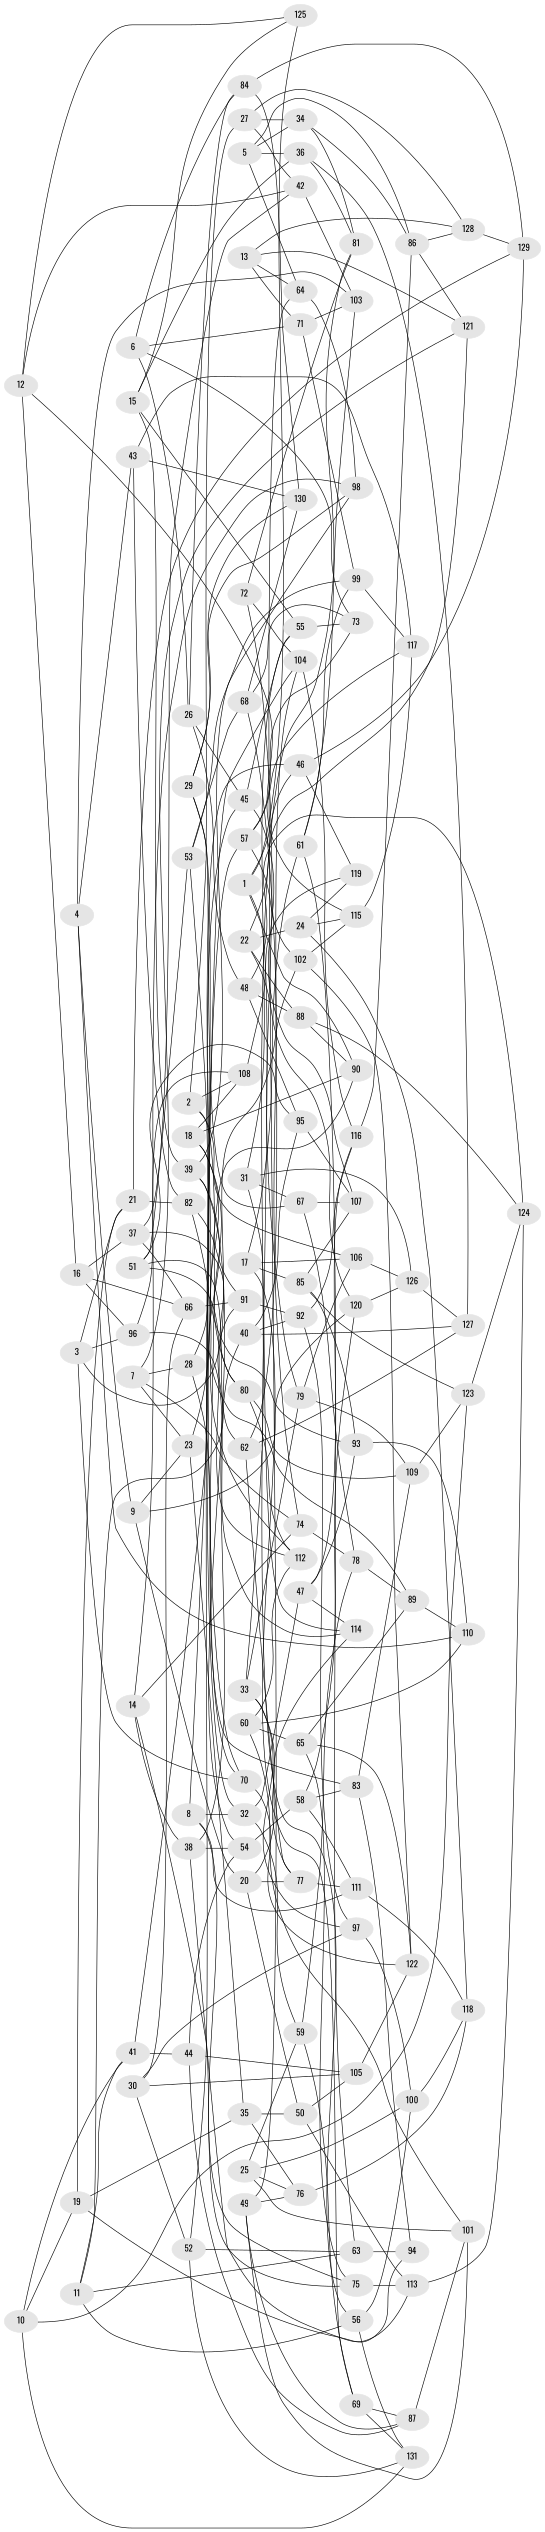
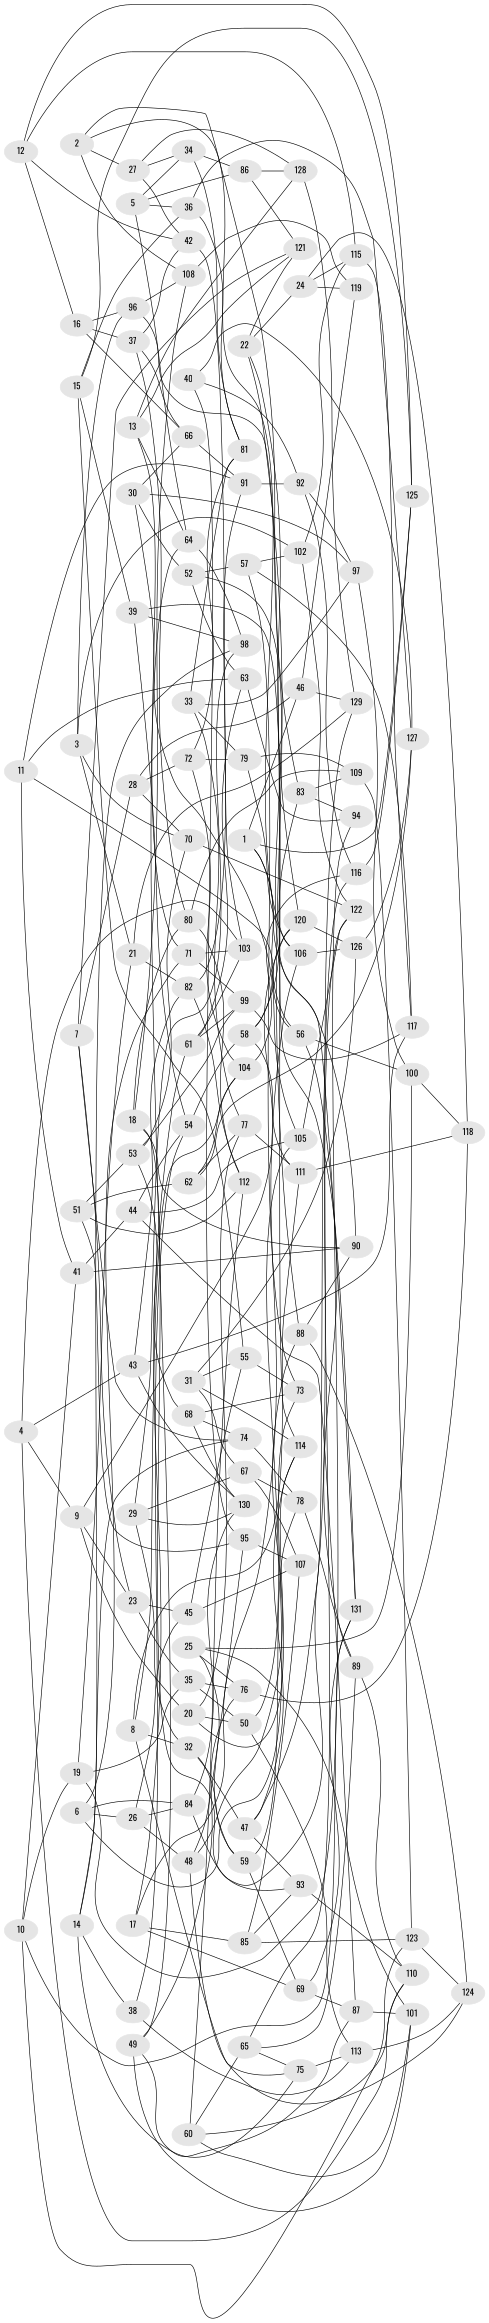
  graph {
    fontname=Oswald
    rankdir=LR
    node [color=gray90 fontname=Oswald style=filled]
    edge [fontname=Oswald]
    1
    46
    56
    90
    125
    129
    119
    131
    100
    2
    27
    83
    106
    108
    34
    42
    128
    94
    109
    126
    3
    21
    70
    96
    102
    82
    122
    114
    115
    4
    9
    43
    103
    110
    23
    20
    120
    130
    117
    5
    36
    64
    86
    81
    127
    98
    121
    6
    26
    71
    73
    84
    45
    48
    99
    7
    28
    74
    35
    72
    78
    8
    32
    75
    104
    111
    59
    47
    113
    116
    118
    50
    77
    10
    19
    41
    123
    44
    124
    11
    63
    91
    92
    12
    16
    37
    66
    13
    14
    38
    40
    54
    15
    39
    55
    89
    80
    17
    61
    69
    85
    87
    93
    107
    18
    112
    76
    105
    22
    24
    88
    25
    101
    95
    79
    29
    67
    30
    52
    97
    57
    31
    33
    58
    49
    51
    53
    62
    68
    60
    65
    1 -- 46
    1 -- 56
    1 -- 90
    1 -- 125
    46 -- 129
    46 -- 119
    56 -- 131
    56 -- 100
    100 -- 118
    2 -- 27
    2 -- 83
    2 -- 106
    2 -- 108
    27 -- 34
    27 -- 42
    27 -- 128
    83 -- 94
    83 -- 109
    106 -- 126
    108 -- 119
    34 -- 86
    34 -- 81
    42 -- 103
    128 -- 129
    109 -- 123
    126 -- 127
    3 -- 21
    3 -- 70
    3 -- 96
    3 -- 102
    21 -- 129
    21 -- 82
    70 -- 122
    96 -- 108
    96 -- 114
    102 -- 122
    102 -- 115
    82 -- 91
    82 -- 112
    115 -- 117
    4 -- 9
    4 -- 43
    4 -- 103
    4 -- 110
    9 -- 23
    9 -- 20
    9 -- 120
    43 -- 82
    43 -- 130
    43 -- 117
    23 -- 45
    23 -- 35
    20 -- 114
    20 -- 50
    20 -- 77
    120 -- 126
    5 -- 34
    5 -- 36
    5 -- 64
    5 -- 86
    36 -- 81
    36 -- 127
    64 -- 98
    86 -- 128
    86 -- 121
    6 -- 26
    6 -- 71
    6 -- 73
    6 -- 84
    26 -- 84
    26 -- 45
    26 -- 48
    71 -- 103
    71 -- 99
    84 -- 129
    84 -- 130
    45 -- 55
    45 -- 107
    48 -- 124
    48 -- 88
    48 -- 95
    99 -- 117
    7 -- 23
    7 -- 121
    7 -- 28
    7 -- 74
    28 -- 46
    28 -- 70
+   28 -- 72
    74 -- 78
    35 -- 50
    35 -- 76
    72 -- 81
    72 -- 104
    72 -- 79
    78 -- 89
    8 -- 32
    8 -- 75
    8 -- 104
    8 -- 111
    32 -- 59
    32 -- 47
    75 -- 113
    104 -- 116
    111 -- 118
    59 -- 78
    59 -- 69
    47 -- 114
    47 -- 116
    47 -- 93
    113 -- 124
-   116 -- 86
+   116 -- 125
    50 -- 113
    50 -- 105
    77 -- 111
    10 -- 131
    10 -- 19
    10 -- 41
    10 -- 123
    19 -- 94
    19 -- 21
    19 -- 35
    41 -- 90
    41 -- 44
    123 -- 124
    44 -- 54
    44 -- 87
    44 -- 105
    11 -- 56
    11 -- 41
    11 -- 63
    11 -- 91
    63 -- 94
    91 -- 92
    92 -- 116
    92 -- 97
    12 -- 125
    12 -- 42
    12 -- 115
    12 -- 16
    16 -- 96
    16 -- 37
    16 -- 66
    37 -- 42
    37 -- 66
    37 -- 80
    66 -- 91
    13 -- 128
    13 -- 64
    13 -- 121
    13 -- 71
    14 -- 98
    14 -- 74
    14 -- 75
    14 -- 38
    38 -- 113
-   38 -- 40
    38 -- 54
    40 -- 127
    40 -- 92
    40 -- 95
    54 -- 58
    15 -- 125
    15 -- 36
    15 -- 39
    15 -- 55
    39 -- 98
    39 -- 54
    39 -- 89
    55 -- 73
    89 -- 110
    80 -- 109
    80 -- 112
    17 -- 106
    17 -- 61
    17 -- 69
    17 -- 85
    61 -- 103
    61 -- 99
    61 -- 63
    69 -- 131
    69 -- 87
    85 -- 123
    85 -- 93
    85 -- 107
    87 -- 101
    93 -- 110
    18 -- 90
    18 -- 108
    18 -- 80
    18 -- 93
    76 -- 118
    105 -- 122
    22 -- 120
    22 -- 121
    22 -- 24
    22 -- 88
    24 -- 119
    24 -- 115
    24 -- 118
    88 -- 90
    88 -- 124
    25 -- 100
    25 -- 59
    25 -- 76
    25 -- 101
    95 -- 107
    79 -- 106
    79 -- 109
    29 -- 130
    29 -- 98
    29 -- 32
    29 -- 67
    67 -- 78
    67 -- 107
    30 -- 66
    30 -- 105
    30 -- 52
    30 -- 97
    52 -- 131
    52 -- 63
    52 -- 57
    97 -- 100
    57 -- 102
    57 -- 117
    57 -- 73
    31 -- 126
    31 -- 114
    31 -- 55
    31 -- 67
    33 -- 81
    33 -- 77
    33 -- 79
    33 -- 97
    58 -- 83
    58 -- 120
    58 -- 111
    49 -- 64
    49 -- 87
    49 -- 76
    49 -- 101
    51 -- 112
    51 -- 95
    51 -- 53
    51 -- 62
    53 -- 70
    53 -- 99
    53 -- 68
    62 -- 127
    62 -- 104
    62 -- 77
    68 -- 130
    68 -- 73
    68 -- 74
    60 -- 110
    60 -- 112
    60 -- 101
    60 -- 65
    65 -- 122
    65 -- 75
    65 -- 89
  }
